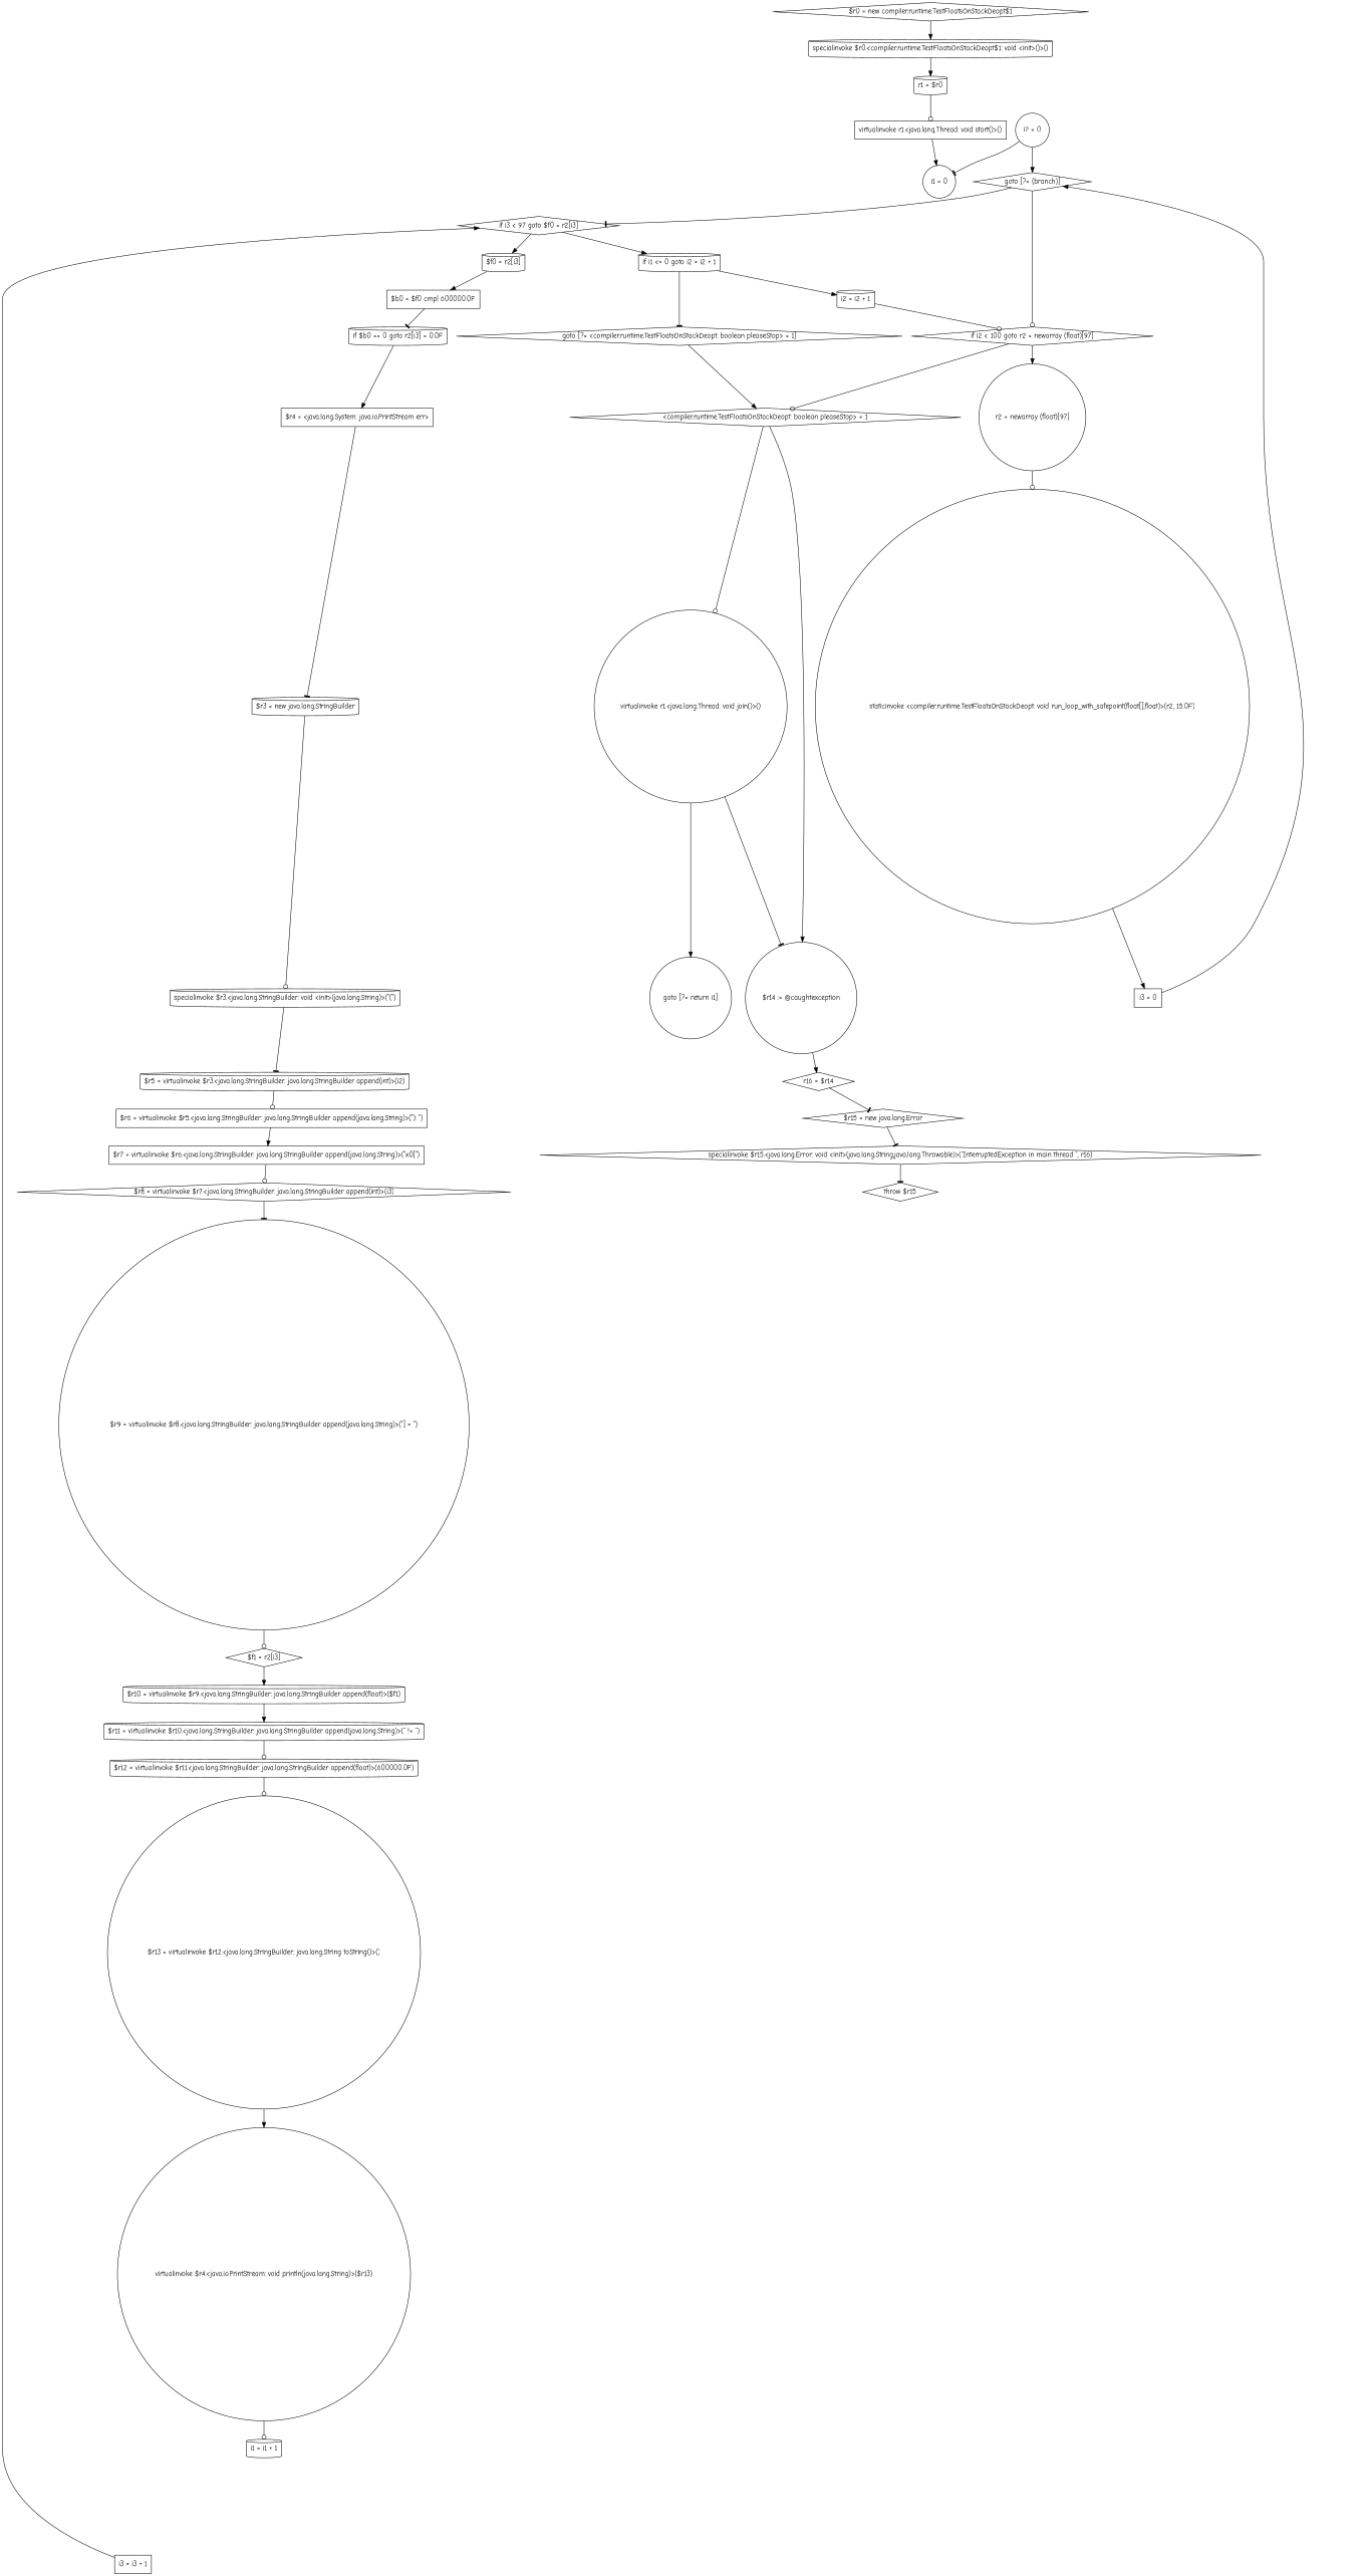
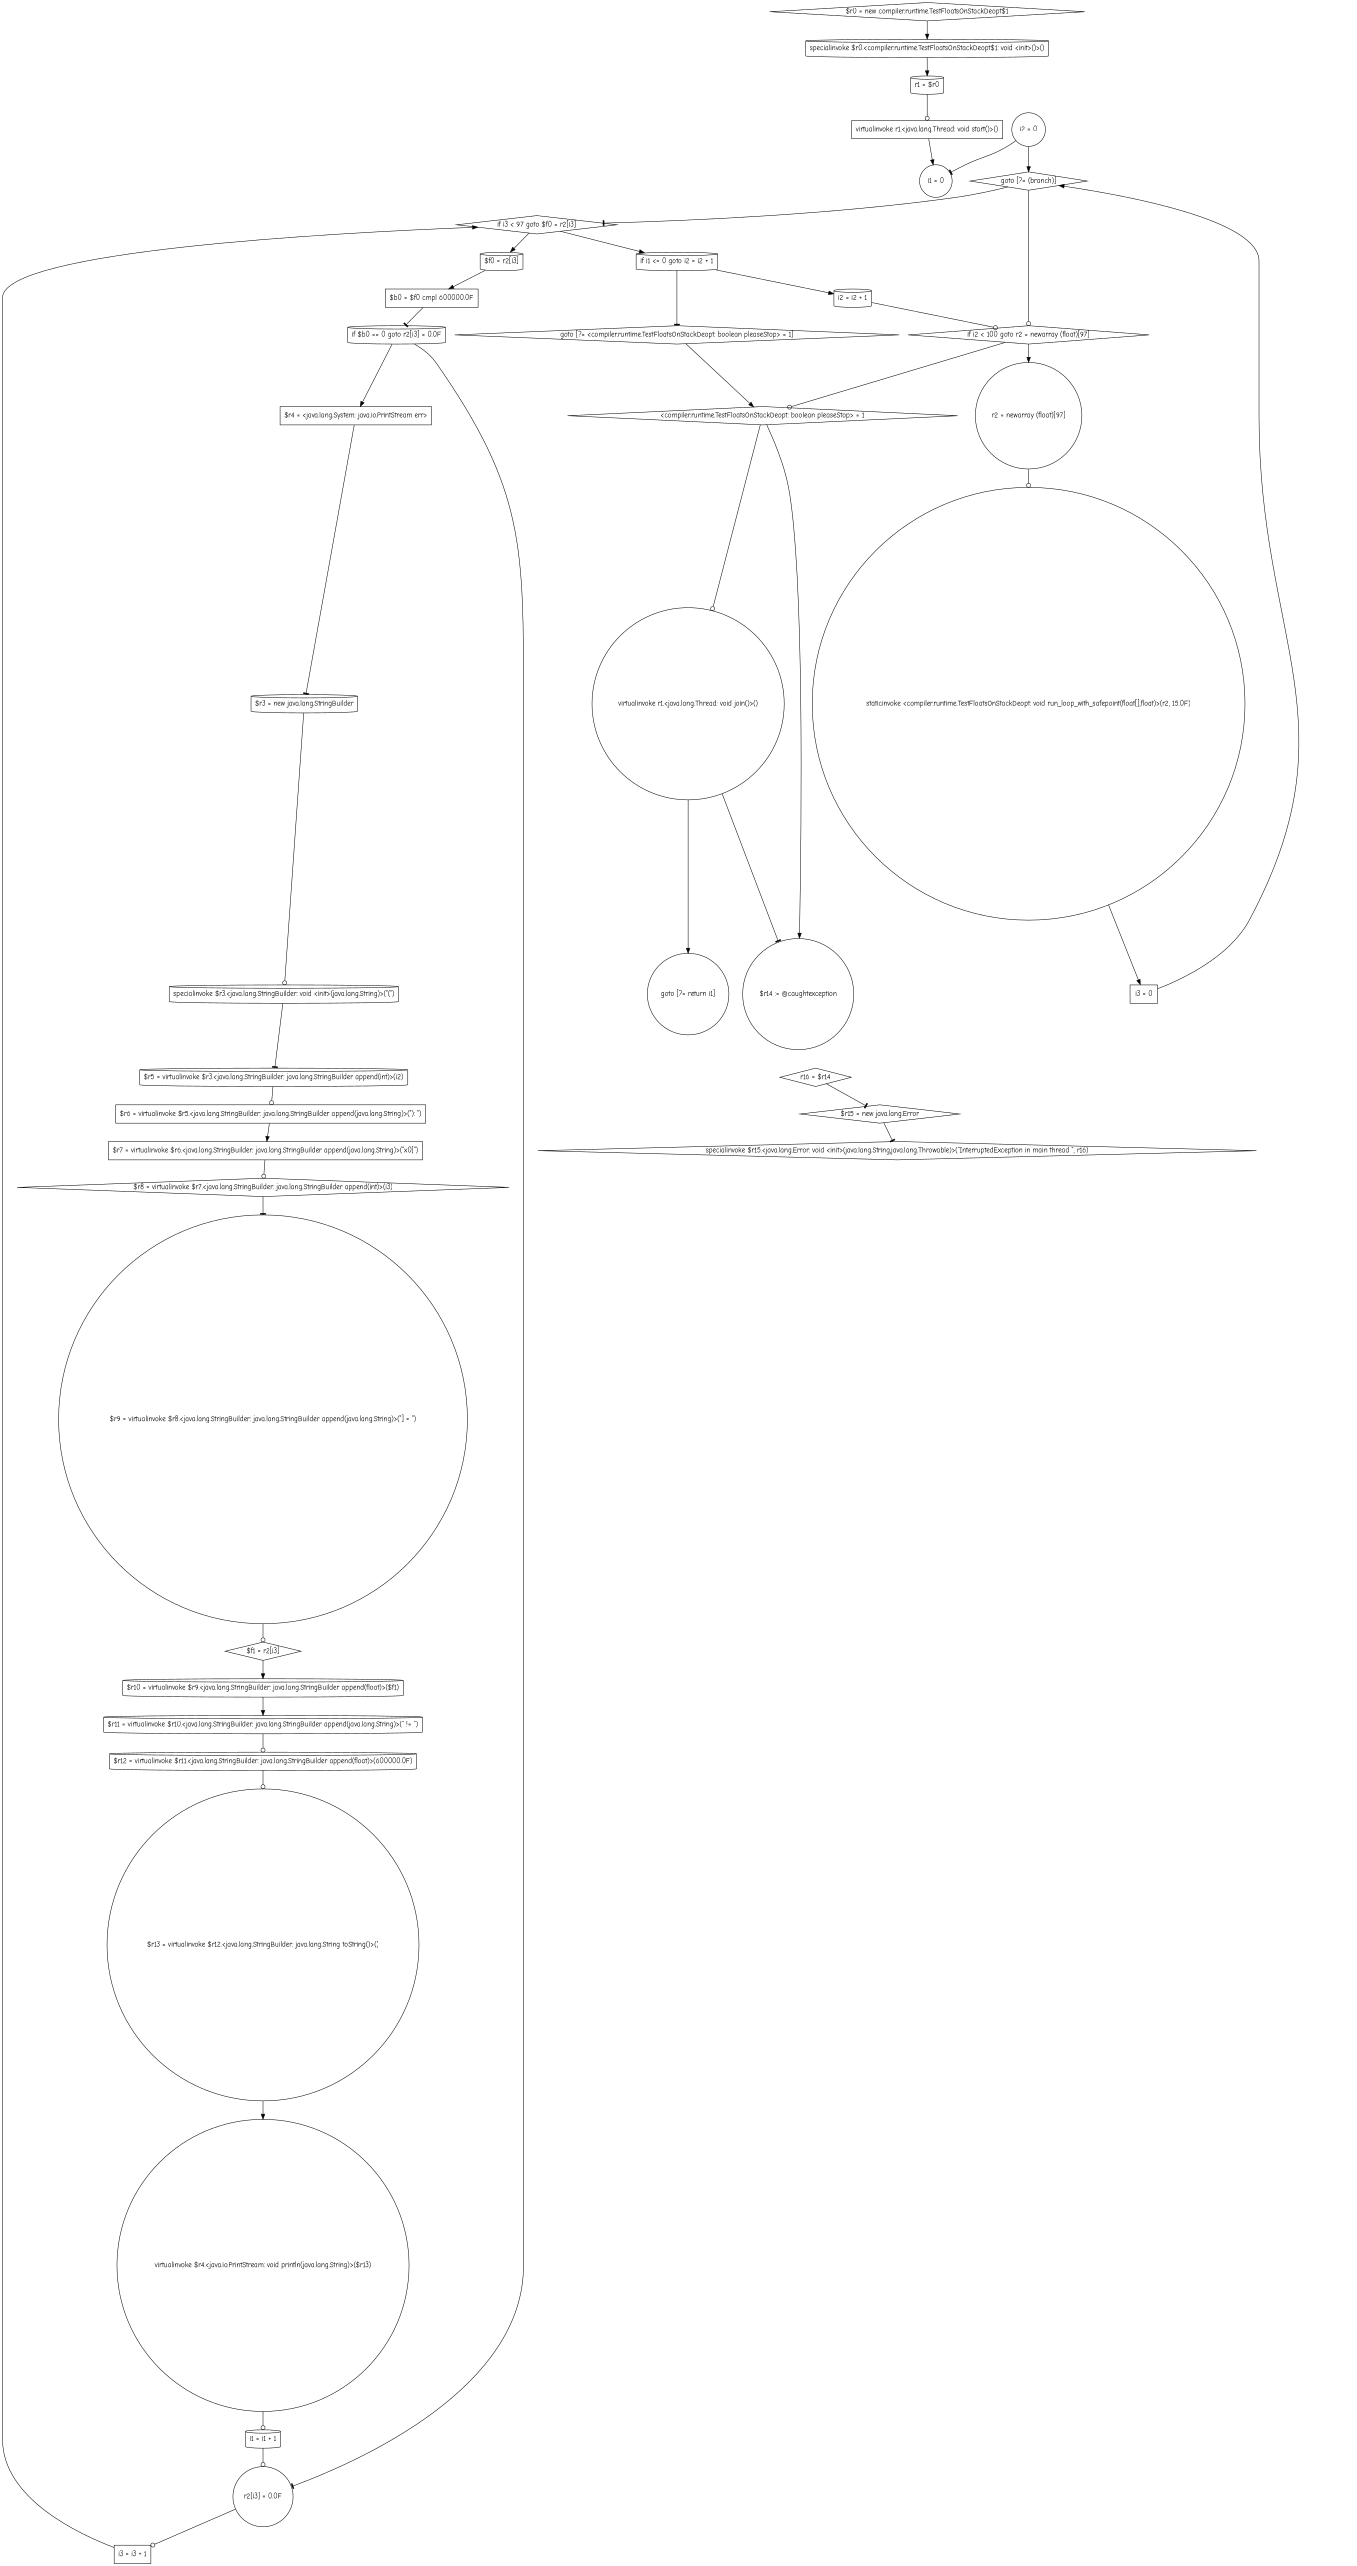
  digraph {
    fontname="Comic Neue"
    node [fontname="Comic Neue" shape=cylinder]
    edge [arrowhead=normal fontname="Comic Neue"]
    "specialinvoke $r0.<compiler.runtime.TestFloatsOnStackDeopt$1: void <init>()>()"
    "$r0 = new compiler.runtime.TestFloatsOnStackDeopt$1" [shape=diamond]
    "r1 = $r0"
    "virtualinvoke r1.<java.lang.Thread: void start()>()" [shape=box]
    "i1 = 0" [shape=circle]
    "i2 = 0" [shape=circle]
    "goto [?= (branch)]" [shape=diamond]
    "if i3 < 97 goto $f0 = r2[i3]" [shape=diamond]
    "if i2 < 100 goto r2 = newarray (float)[97]" [shape=diamond]
    "$f0 = r2[i3]"
    "if i1 <= 0 goto i2 = i2 + 1"
    "r2 = newarray (float)[97]" [shape=circle]
    "<compiler.runtime.TestFloatsOnStackDeopt: boolean pleaseStop> = 1" [shape=diamond]
    "staticinvoke <compiler.runtime.TestFloatsOnStackDeopt: void run_loop_with_safepoint(float[],float)>(r2, 15.0F)" [shape=circle]
    "i3 = 0" [shape=box]
    "$b0 = $f0 cmpl 600000.0F" [shape=box]
    "if $b0 == 0 goto r2[i3] = 0.0F"
    "$r4 = <java.lang.System: java.io.PrintStream err>" [shape=box]
+   "r2[i3] = 0.0F" [shape=circle]
    "$r3 = new java.lang.StringBuilder"
    "i3 = i3 + 1" [shape=box]
    "specialinvoke $r3.<java.lang.StringBuilder: void <init>(java.lang.String)>(\"(\")"
    "$r5 = virtualinvoke $r3.<java.lang.StringBuilder: java.lang.StringBuilder append(int)>(i2)"
    "$r6 = virtualinvoke $r5.<java.lang.StringBuilder: java.lang.StringBuilder append(java.lang.String)>(\"): \")" [shape=box]
    "$r7 = virtualinvoke $r6.<java.lang.StringBuilder: java.lang.StringBuilder append(java.lang.String)>(\"x0[\")" [shape=box]
    "$r8 = virtualinvoke $r7.<java.lang.StringBuilder: java.lang.StringBuilder append(int)>(i3)" [shape=diamond]
    "$r9 = virtualinvoke $r8.<java.lang.StringBuilder: java.lang.StringBuilder append(java.lang.String)>(\"] = \")" [shape=circle]
    "$f1 = r2[i3]" [shape=diamond]
    "$r10 = virtualinvoke $r9.<java.lang.StringBuilder: java.lang.StringBuilder append(float)>($f1)"
    "$r11 = virtualinvoke $r10.<java.lang.StringBuilder: java.lang.StringBuilder append(java.lang.String)>(\" != \")"
    "$r12 = virtualinvoke $r11.<java.lang.StringBuilder: java.lang.StringBuilder append(float)>(600000.0F)"
    "$r13 = virtualinvoke $r12.<java.lang.StringBuilder: java.lang.String toString()>()" [shape=circle]
    "virtualinvoke $r4.<java.io.PrintStream: void println(java.lang.String)>($r13)" [shape=circle]
    "i1 = i1 + 1"
    "goto [?= <compiler.runtime.TestFloatsOnStackDeopt: boolean pleaseStop> = 1]" [shape=diamond]
    "i2 = i2 + 1"
    "virtualinvoke r1.<java.lang.Thread: void join()>()" [shape=circle]
    "$r14 := @caughtexception" [shape=circle]
    "goto [?= return i1]" [shape=circle]
    "r16 = $r14" [shape=diamond]
    "$r15 = new java.lang.Error" [shape=diamond]
    "specialinvoke $r15.<java.lang.Error: void <init>(java.lang.String,java.lang.Throwable)>(\"InterruptedException in main thread \", r16)" [shape=diamond]
-   "throw $r15" [shape=diamond]
    "specialinvoke $r0.<compiler.runtime.TestFloatsOnStackDeopt$1: void <init>()>()" -> "r1 = $r0"
    "$r0 = new compiler.runtime.TestFloatsOnStackDeopt$1" -> "specialinvoke $r0.<compiler.runtime.TestFloatsOnStackDeopt$1: void <init>()>()"
    "r1 = $r0" -> "virtualinvoke r1.<java.lang.Thread: void start()>()" [arrowhead=odot]
    "virtualinvoke r1.<java.lang.Thread: void start()>()" -> "i1 = 0"
    "i2 = 0" -> "i1 = 0" [arrowhead=tee]
    "i2 = 0" -> "goto [?= (branch)]"
    "goto [?= (branch)]" -> "if i3 < 97 goto $f0 = r2[i3]" [arrowhead=tee]
    "goto [?= (branch)]" -> "if i2 < 100 goto r2 = newarray (float)[97]" [arrowhead=odot]
    "if i3 < 97 goto $f0 = r2[i3]" -> "$f0 = r2[i3]"
    "if i3 < 97 goto $f0 = r2[i3]" -> "if i1 <= 0 goto i2 = i2 + 1"
    "if i2 < 100 goto r2 = newarray (float)[97]" -> "r2 = newarray (float)[97]"
    "if i2 < 100 goto r2 = newarray (float)[97]" -> "<compiler.runtime.TestFloatsOnStackDeopt: boolean pleaseStop> = 1" [arrowhead=odot]
    "$f0 = r2[i3]" -> "$b0 = $f0 cmpl 600000.0F"
    "if i1 <= 0 goto i2 = i2 + 1" -> "goto [?= <compiler.runtime.TestFloatsOnStackDeopt: boolean pleaseStop> = 1]" [arrowhead=tee]
    "if i1 <= 0 goto i2 = i2 + 1" -> "i2 = i2 + 1"
    "r2 = newarray (float)[97]" -> "staticinvoke <compiler.runtime.TestFloatsOnStackDeopt: void run_loop_with_safepoint(float[],float)>(r2, 15.0F)" [arrowhead=odot]
    "<compiler.runtime.TestFloatsOnStackDeopt: boolean pleaseStop> = 1" -> "virtualinvoke r1.<java.lang.Thread: void join()>()" [arrowhead=odot]
    "<compiler.runtime.TestFloatsOnStackDeopt: boolean pleaseStop> = 1" -> "$r14 := @caughtexception"
    "staticinvoke <compiler.runtime.TestFloatsOnStackDeopt: void run_loop_with_safepoint(float[],float)>(r2, 15.0F)" -> "i3 = 0"
    "i3 = 0" -> "goto [?= (branch)]"
    "$b0 = $f0 cmpl 600000.0F" -> "if $b0 == 0 goto r2[i3] = 0.0F" [arrowhead=tee]
    "if $b0 == 0 goto r2[i3] = 0.0F" -> "$r4 = <java.lang.System: java.io.PrintStream err>"
+   "if $b0 == 0 goto r2[i3] = 0.0F" -> "r2[i3] = 0.0F" [arrowhead=tee]
    "$r4 = <java.lang.System: java.io.PrintStream err>" -> "$r3 = new java.lang.StringBuilder" [arrowhead=tee]
+   "r2[i3] = 0.0F" -> "i3 = i3 + 1" [arrowhead=odot]
    "$r3 = new java.lang.StringBuilder" -> "specialinvoke $r3.<java.lang.StringBuilder: void <init>(java.lang.String)>(\"(\")" [arrowhead=odot]
    "i3 = i3 + 1" -> "if i3 < 97 goto $f0 = r2[i3]"
    "specialinvoke $r3.<java.lang.StringBuilder: void <init>(java.lang.String)>(\"(\")" -> "$r5 = virtualinvoke $r3.<java.lang.StringBuilder: java.lang.StringBuilder append(int)>(i2)" [arrowhead=tee]
    "$r5 = virtualinvoke $r3.<java.lang.StringBuilder: java.lang.StringBuilder append(int)>(i2)" -> "$r6 = virtualinvoke $r5.<java.lang.StringBuilder: java.lang.StringBuilder append(java.lang.String)>(\"): \")" [arrowhead=odot]
    "$r6 = virtualinvoke $r5.<java.lang.StringBuilder: java.lang.StringBuilder append(java.lang.String)>(\"): \")" -> "$r7 = virtualinvoke $r6.<java.lang.StringBuilder: java.lang.StringBuilder append(java.lang.String)>(\"x0[\")"
    "$r7 = virtualinvoke $r6.<java.lang.StringBuilder: java.lang.StringBuilder append(java.lang.String)>(\"x0[\")" -> "$r8 = virtualinvoke $r7.<java.lang.StringBuilder: java.lang.StringBuilder append(int)>(i3)" [arrowhead=odot]
    "$r8 = virtualinvoke $r7.<java.lang.StringBuilder: java.lang.StringBuilder append(int)>(i3)" -> "$r9 = virtualinvoke $r8.<java.lang.StringBuilder: java.lang.StringBuilder append(java.lang.String)>(\"] = \")" [arrowhead=tee]
    "$r9 = virtualinvoke $r8.<java.lang.StringBuilder: java.lang.StringBuilder append(java.lang.String)>(\"] = \")" -> "$f1 = r2[i3]" [arrowhead=odot]
    "$f1 = r2[i3]" -> "$r10 = virtualinvoke $r9.<java.lang.StringBuilder: java.lang.StringBuilder append(float)>($f1)"
    "$r10 = virtualinvoke $r9.<java.lang.StringBuilder: java.lang.StringBuilder append(float)>($f1)" -> "$r11 = virtualinvoke $r10.<java.lang.StringBuilder: java.lang.StringBuilder append(java.lang.String)>(\" != \")"
    "$r11 = virtualinvoke $r10.<java.lang.StringBuilder: java.lang.StringBuilder append(java.lang.String)>(\" != \")" -> "$r12 = virtualinvoke $r11.<java.lang.StringBuilder: java.lang.StringBuilder append(float)>(600000.0F)" [arrowhead=odot]
    "$r12 = virtualinvoke $r11.<java.lang.StringBuilder: java.lang.StringBuilder append(float)>(600000.0F)" -> "$r13 = virtualinvoke $r12.<java.lang.StringBuilder: java.lang.String toString()>()" [arrowhead=odot]
    "$r13 = virtualinvoke $r12.<java.lang.StringBuilder: java.lang.String toString()>()" -> "virtualinvoke $r4.<java.io.PrintStream: void println(java.lang.String)>($r13)"
    "virtualinvoke $r4.<java.io.PrintStream: void println(java.lang.String)>($r13)" -> "i1 = i1 + 1" [arrowhead=odot]
+   "i1 = i1 + 1" -> "r2[i3] = 0.0F" [arrowhead=odot]
    "goto [?= <compiler.runtime.TestFloatsOnStackDeopt: boolean pleaseStop> = 1]" -> "<compiler.runtime.TestFloatsOnStackDeopt: boolean pleaseStop> = 1"
    "i2 = i2 + 1" -> "if i2 < 100 goto r2 = newarray (float)[97]" [arrowhead=odot]
    "virtualinvoke r1.<java.lang.Thread: void join()>()" -> "$r14 := @caughtexception" [arrowhead=tee]
    "virtualinvoke r1.<java.lang.Thread: void join()>()" -> "goto [?= return i1]"
-   "$r14 := @caughtexception" -> "r16 = $r14"
    "r16 = $r14" -> "$r15 = new java.lang.Error" [arrowhead=tee]
    "$r15 = new java.lang.Error" -> "specialinvoke $r15.<java.lang.Error: void <init>(java.lang.String,java.lang.Throwable)>(\"InterruptedException in main thread \", r16)" [arrowhead=tee]
-   "specialinvoke $r15.<java.lang.Error: void <init>(java.lang.String,java.lang.Throwable)>(\"InterruptedException in main thread \", r16)" -> "throw $r15" [arrowhead=tee]
  }
